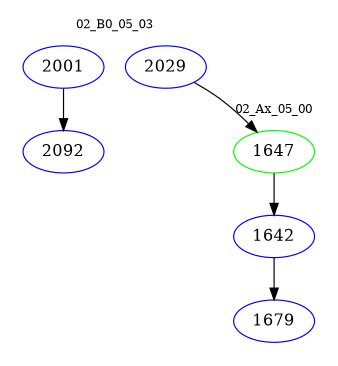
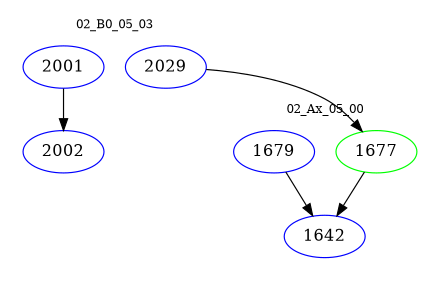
  digraph {
    node [color=blue]
    edge [color=black]
-   n1 [color=green label=1647]
+   n1 [color=green label=1677]
    n2 [label=1642]
    n3 [label=1679]
    n4 [label=2029]
    n5 [label=2001]
-   n6 [label=2092]
+   n6 [label=2002]
    subgraph cluster_1 {
      color=white
      fontsize=10
      label="02_Ax_05_00"
      n1
      n2
      n3
    }
    subgraph cluster_2 {
      color=white
      fontsize=10
      label="02_B0_05_03"
      n4
      n5
      n6
    }
    n1 -> n2
-   n2 -> n3
+   n3 -> n2
    n4 -> n1
    n5 -> n6
  }
